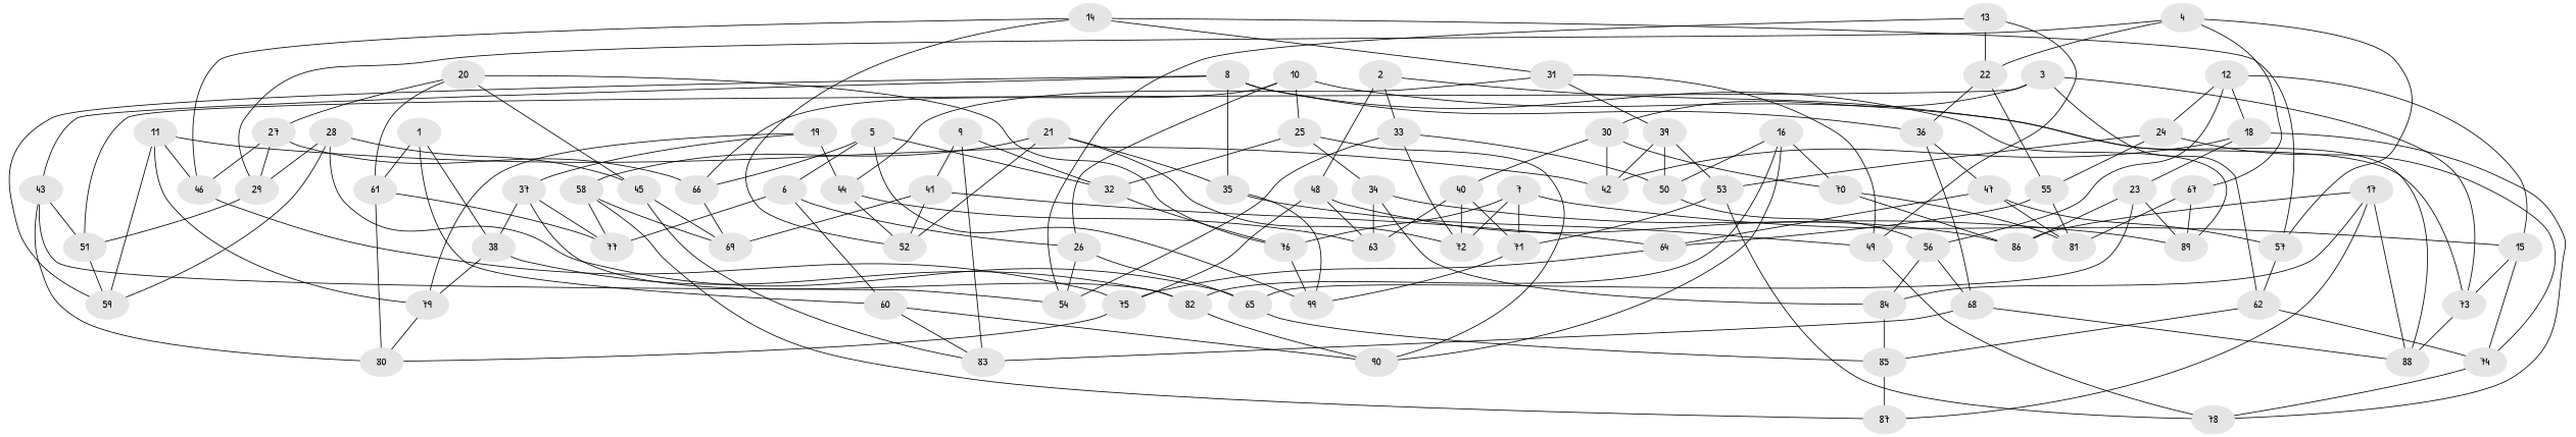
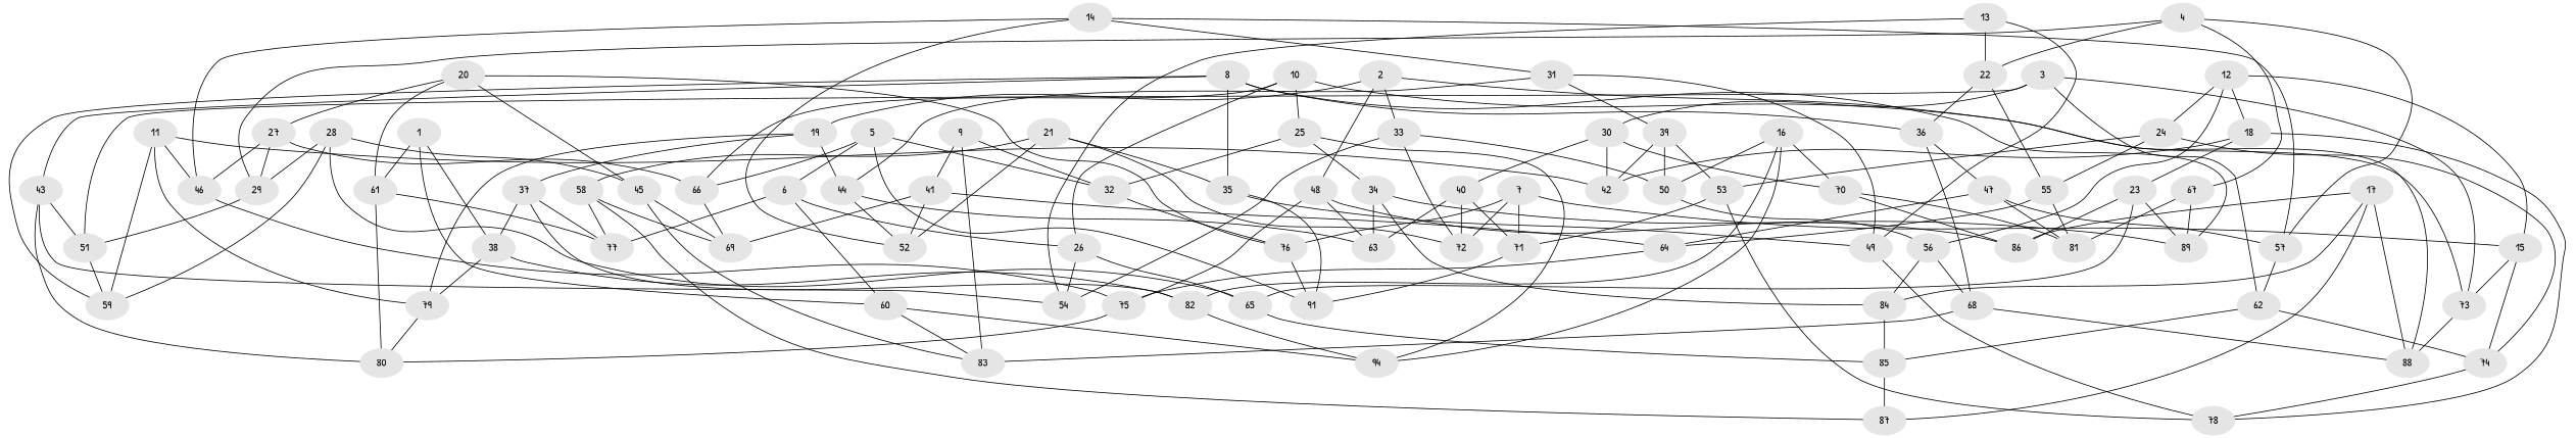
  graph {
    fontname="Patrick Hand"
    node [color=gray90 fontname="Patrick Hand" style=filled]
    edge [fontname="Patrick Hand"]
    1
    38
    60
    61
    79
    82
    83
-   90
+   90 [label=94]
    77
    80
    2
    19
    33
    48
    88
    37
    44
    72
    54
    50
    86
    63
    75
    3
    30
    51
    62
    73
    42
    70
    40
    59
    74
    85
    4
    22
    29
    57
    67
    36
    55
    89
    81
    5
    6
    32
    66
-   91 [label=99]
+   91
    26
    76
    69
    65
    7
    15
    71
    8
    35
    43
    49
    47
    68
    9
    41
    52
    64
    10
    25
    34
    11
    46
    12
    18
    24
    56
    23
    78
    53
    84
    13
    14
    31
    39
    16
    17
    87
    20
    27
    45
    21
    58
    28
    1 -- 38
    1 -- 60
    1 -- 61
    38 -- 79
    38 -- 82
    60 -- 83
    60 -- 90
    61 -- 77
    61 -- 80
    79 -- 80
    82 -- 90
+   2 -- 19
    2 -- 33
    2 -- 48
    2 -- 88
    19 -- 79
    19 -- 37
    19 -- 44
    33 -- 72
    33 -- 54
    33 -- 50
    48 -- 86
    48 -- 63
    48 -- 75
    37 -- 38
    37 -- 82
    37 -- 77
    44 -- 63
    44 -- 52
    50 -- 56
    75 -- 80
    3 -- 30
    3 -- 51
    3 -- 62
    3 -- 73
    30 -- 42
    30 -- 70
    30 -- 40
    51 -- 59
    62 -- 74
    62 -- 85
    73 -- 88
    70 -- 86
    70 -- 81
    40 -- 72
    40 -- 63
    40 -- 71
    74 -- 78
    85 -- 87
    4 -- 22
    4 -- 29
    4 -- 57
    4 -- 67
    22 -- 36
    22 -- 55
    29 -- 51
    57 -- 62
    67 -- 89
    67 -- 81
    36 -- 47
    36 -- 68
    55 -- 81
    55 -- 64
    5 -- 6
    5 -- 32
    5 -- 66
    5 -- 91
    6 -- 60
    6 -- 77
    6 -- 26
    32 -- 76
    66 -- 69
    26 -- 54
    26 -- 65
    76 -- 91
    65 -- 85
    7 -- 72
    7 -- 76
    7 -- 15
    7 -- 71
    15 -- 73
    15 -- 74
    71 -- 91
    8 -- 59
    8 -- 36
    8 -- 89
    8 -- 35
    8 -- 43
    35 -- 91
    35 -- 49
    43 -- 80
    43 -- 54
    43 -- 51
    49 -- 78
    47 -- 57
    47 -- 81
    47 -- 64
    68 -- 83
    68 -- 88
    9 -- 83
    9 -- 32
    9 -- 41
    41 -- 69
    41 -- 52
    41 -- 64
    64 -- 75
    10 -- 73
    10 -- 66
    10 -- 26
    10 -- 25
    25 -- 90
    25 -- 32
    25 -- 34
    34 -- 63
    34 -- 89
    34 -- 84
    11 -- 79
    11 -- 42
    11 -- 59
    11 -- 46
    46 -- 75
    12 -- 15
    12 -- 18
    12 -- 24
    12 -- 56
    18 -- 42
    18 -- 23
    18 -- 78
    24 -- 74
    24 -- 55
    24 -- 53
    56 -- 68
    56 -- 84
    23 -- 86
    23 -- 89
    23 -- 65
    53 -- 71
    53 -- 78
    84 -- 85
    13 -- 54
    13 -- 22
    13 -- 49
    14 -- 57
    14 -- 52
    14 -- 46
    14 -- 31
    31 -- 44
    31 -- 49
    31 -- 39
    39 -- 50
    39 -- 42
    39 -- 53
    16 -- 82
    16 -- 90
    16 -- 50
    16 -- 70
    17 -- 88
    17 -- 86
    17 -- 84
    17 -- 87
    20 -- 61
    20 -- 76
    20 -- 27
    20 -- 45
    27 -- 29
    27 -- 66
    27 -- 46
    45 -- 83
    45 -- 69
    21 -- 72
    21 -- 35
    21 -- 52
    21 -- 58
    58 -- 77
    58 -- 69
    58 -- 87
    28 -- 59
    28 -- 29
    28 -- 65
    28 -- 45
  }
